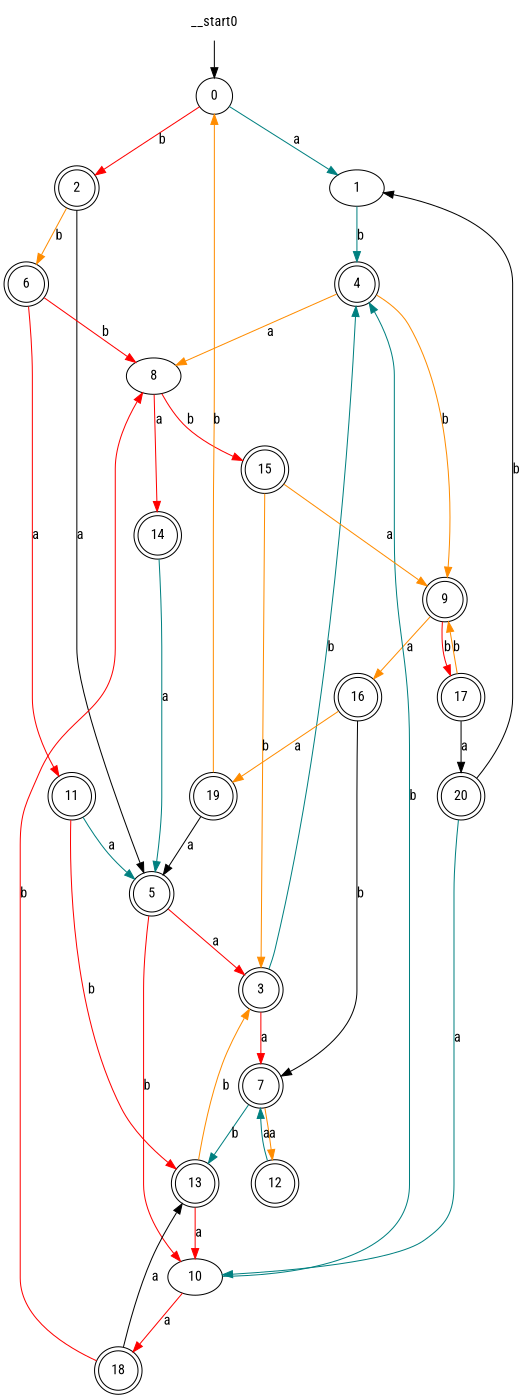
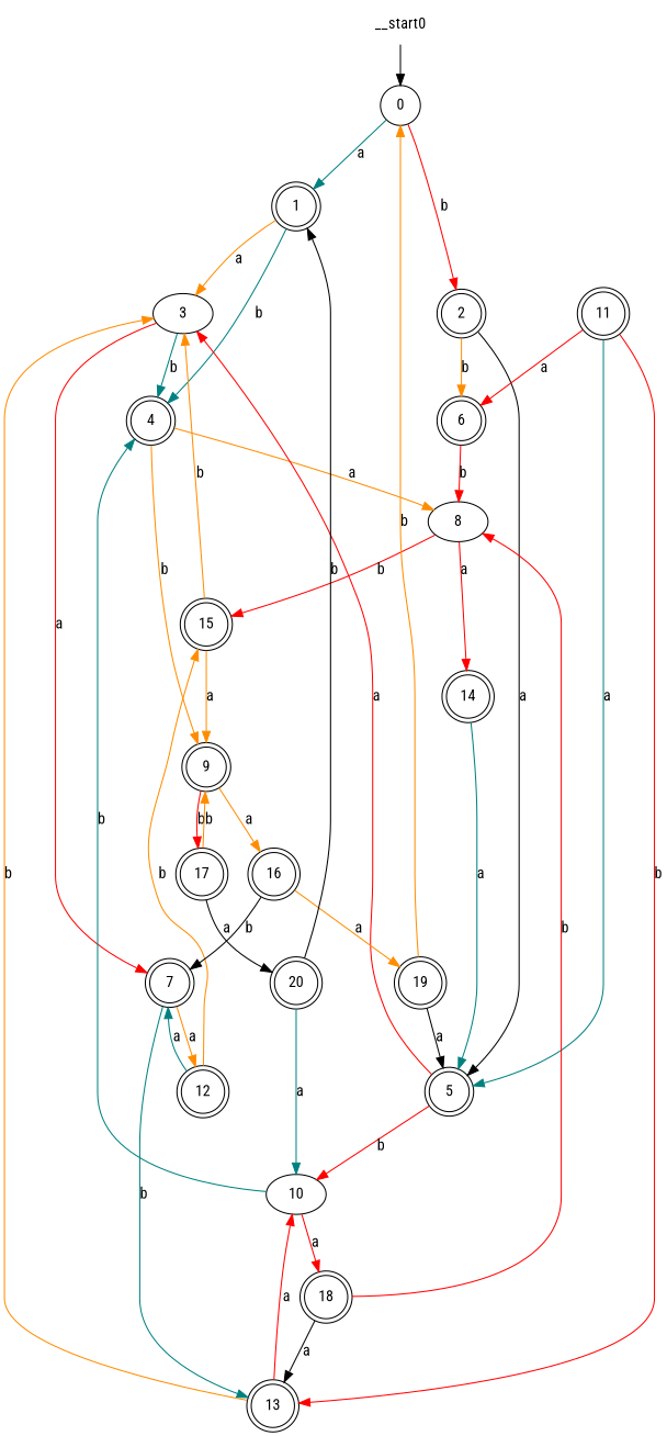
  digraph {
    fontname="Roboto Condensed"
    node [fontname="Roboto Condensed" shape=doublecircle]
    edge [color=red fontname="Roboto Condensed"]
    __start0 [shape=none]
    0 [shape=circle]
-   1 [shape=ellipse]
+   1
    2
-   3
+   3 [shape=""]
    4
    5
    6
    7
    8 [shape=""]
    9
    10 [shape=""]
    11
    12
    13
    14
    15
    16
    17
    18
    19
    20
    __start0 -> 0 [color=black]
    0 -> 1 [color=teal label=a]
    0 -> 2 [label=b]
+   1 -> 3 [color=darkorange label=a]
    1 -> 4 [color=teal label=b]
    2 -> 5 [color=black label=a]
    2 -> 6 [color=darkorange label=b]
    3 -> 4 [color=teal label=b]
    3 -> 7 [label=a]
    4 -> 8 [color=darkorange label=a]
    4 -> 9 [color=darkorange label=b]
    5 -> 3 [label=a]
    5 -> 10 [label=b]
    6 -> 8 [label=b]
-   6 -> 11 [label=a]
+   11 -> 6 [label=a]
    7 -> 12 [color=darkorange label=a]
    7 -> 13 [color=teal label=b]
    8 -> 14 [label=a]
    8 -> 15 [label=b]
    9 -> 16 [color=darkorange label=a]
    9 -> 17 [label=b]
    10 -> 4 [color=teal label=b]
    10 -> 18 [label=a]
    11 -> 5 [color=teal label=a]
    11 -> 13 [label=b]
    12 -> 7 [color=teal label=a]
+   12 -> 15 [color=darkorange label=b]
    13 -> 3 [color=darkorange label=b]
    13 -> 10 [label=a]
    14 -> 5 [color=teal label=a]
    15 -> 3 [color=darkorange label=b]
    15 -> 9 [color=darkorange label=a]
    16 -> 7 [color=black label=b]
    16 -> 19 [color=darkorange label=a]
    17 -> 9 [color=darkorange label=b]
    17 -> 20 [color=black label=a]
    18 -> 8 [label=b]
    18 -> 13 [color=black label=a]
    19 -> 0 [color=darkorange label=b]
    19 -> 5 [color=black label=a]
    20 -> 1 [color=black label=b]
    20 -> 10 [color=teal label=a]
  }
